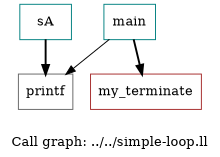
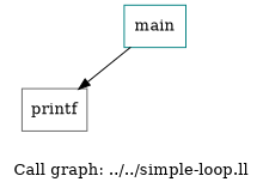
  digraph {
    label="Call graph: ../../simple-loop.ll"
    node [color=teal shape=record]
    edge [style=bold]
-   n1 [label="{sA}"]
    n2 [color=gray40 label="{printf}"]
-   n3 [color=brown label="{my_terminate}"]
    n4 [label="{main}"]
-   n1 -> n2
    n4 -> n2 [style=solid]
-   n4 -> n3
  }
